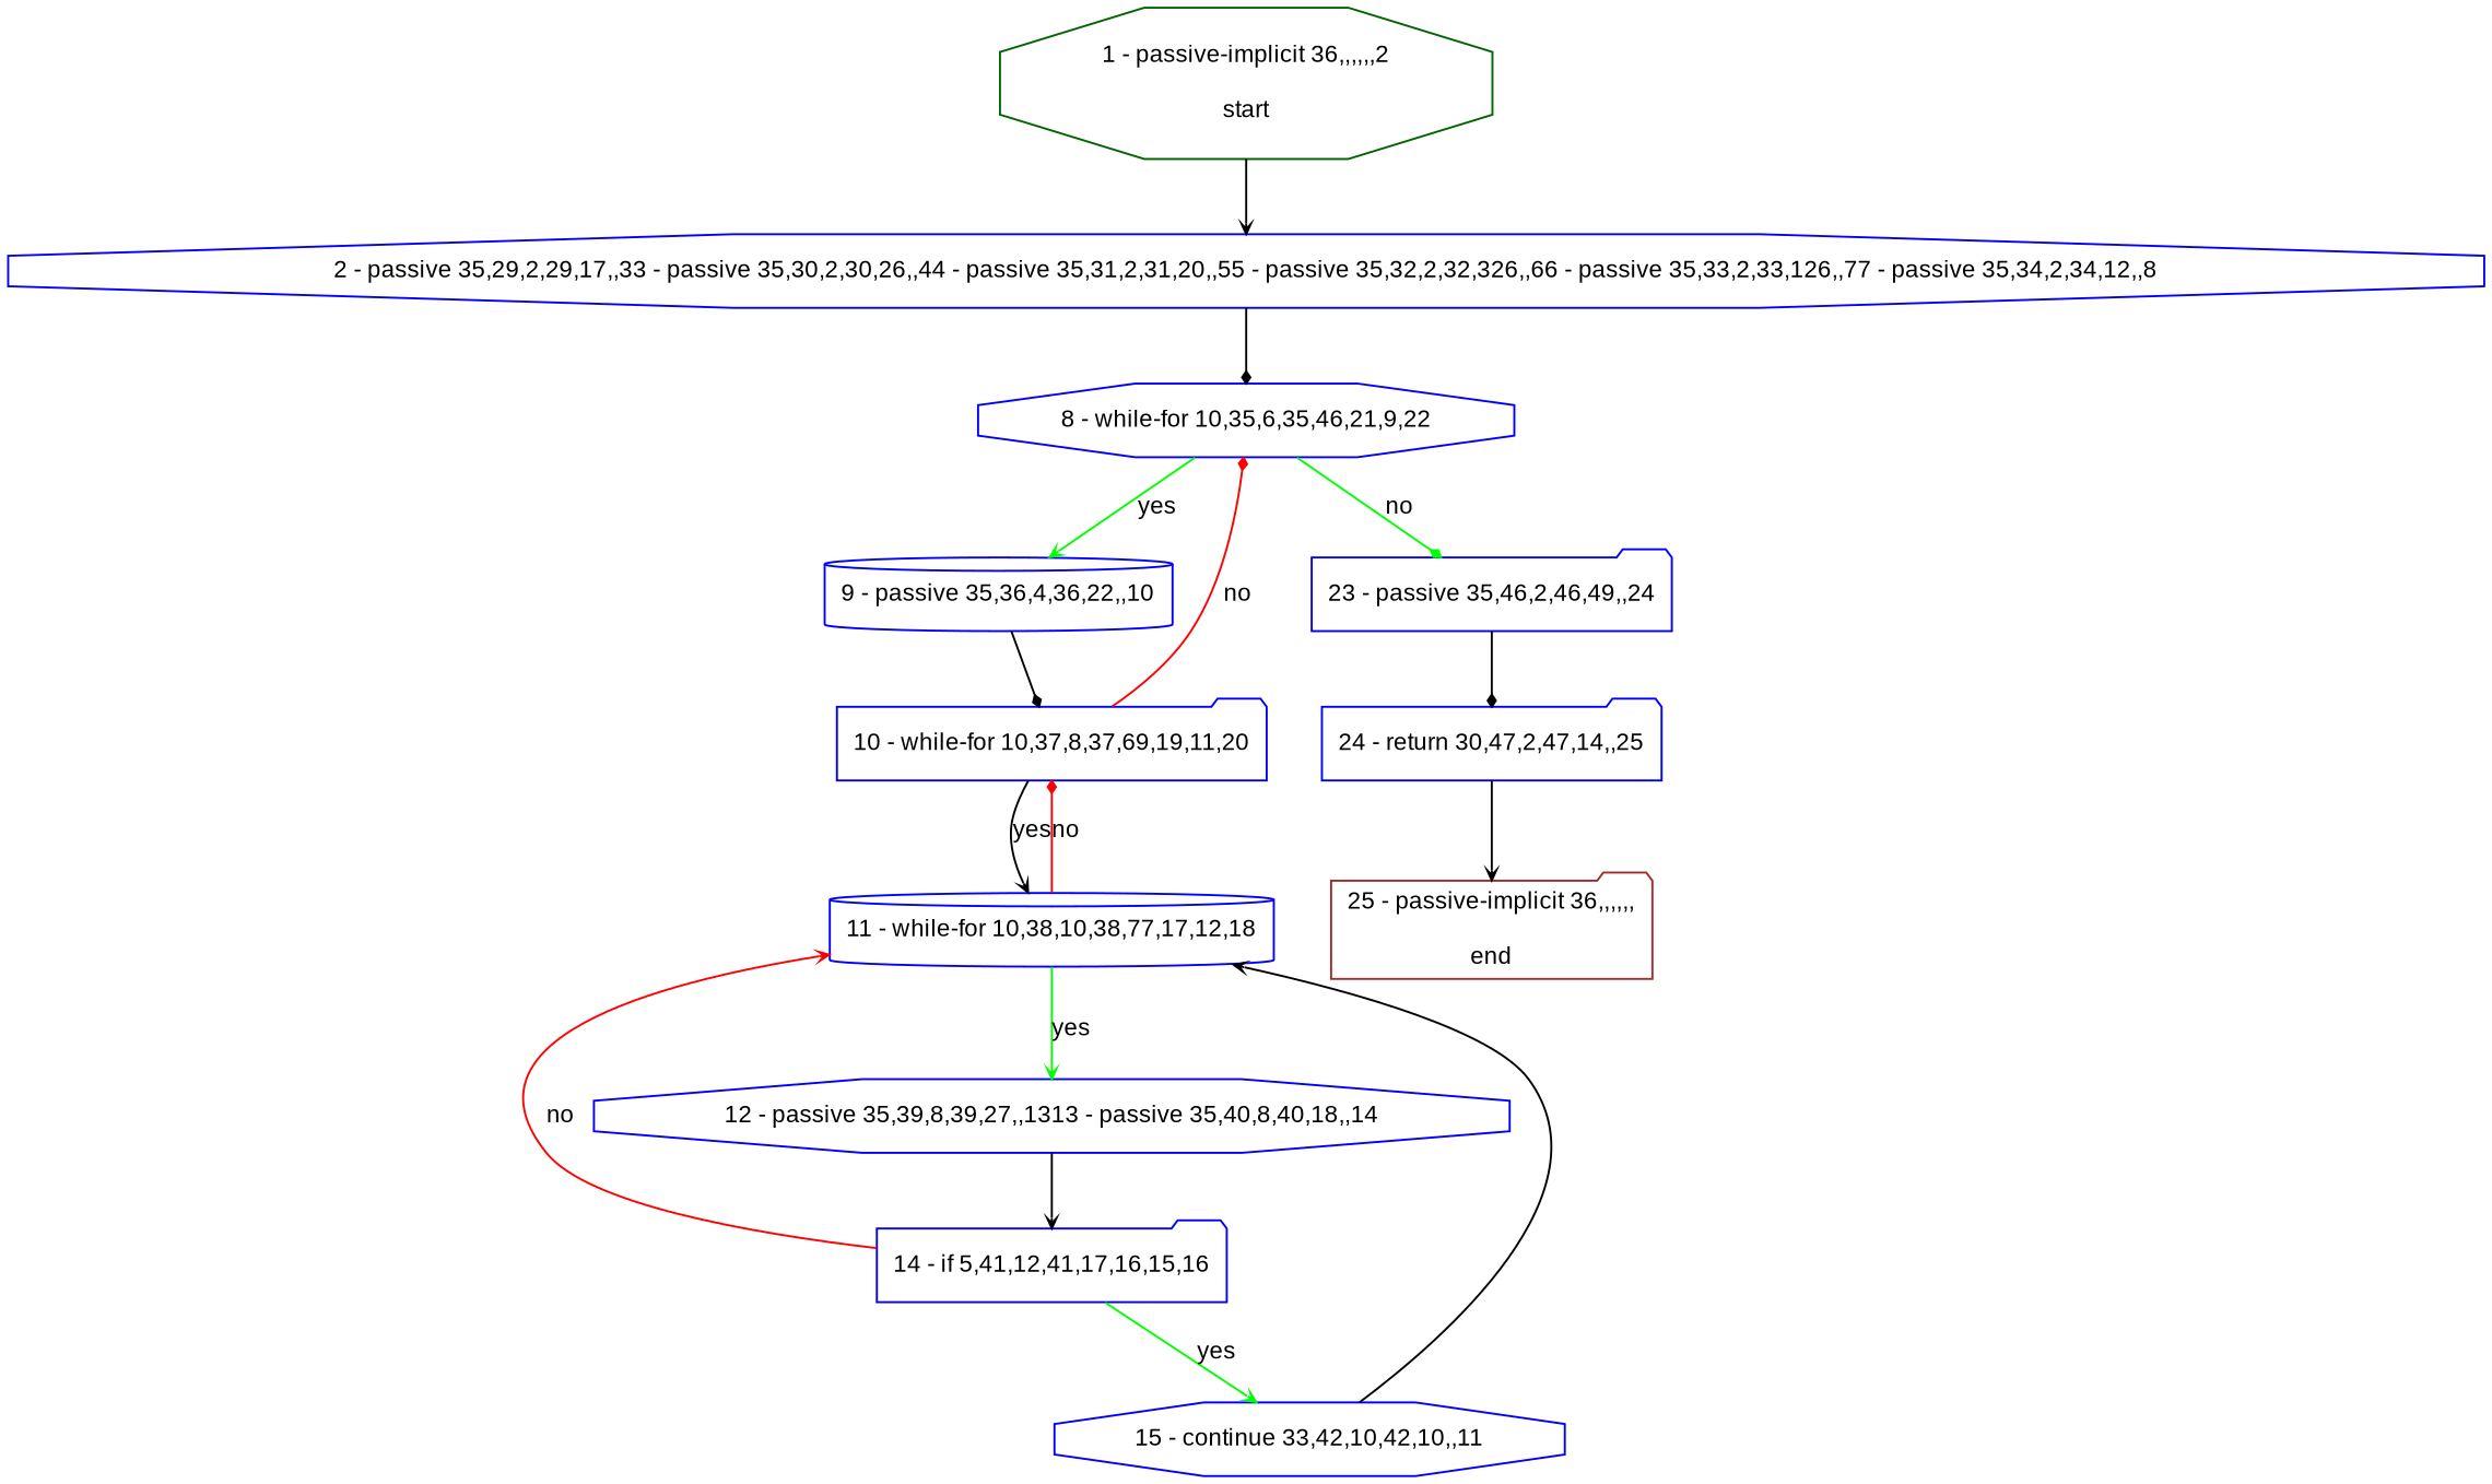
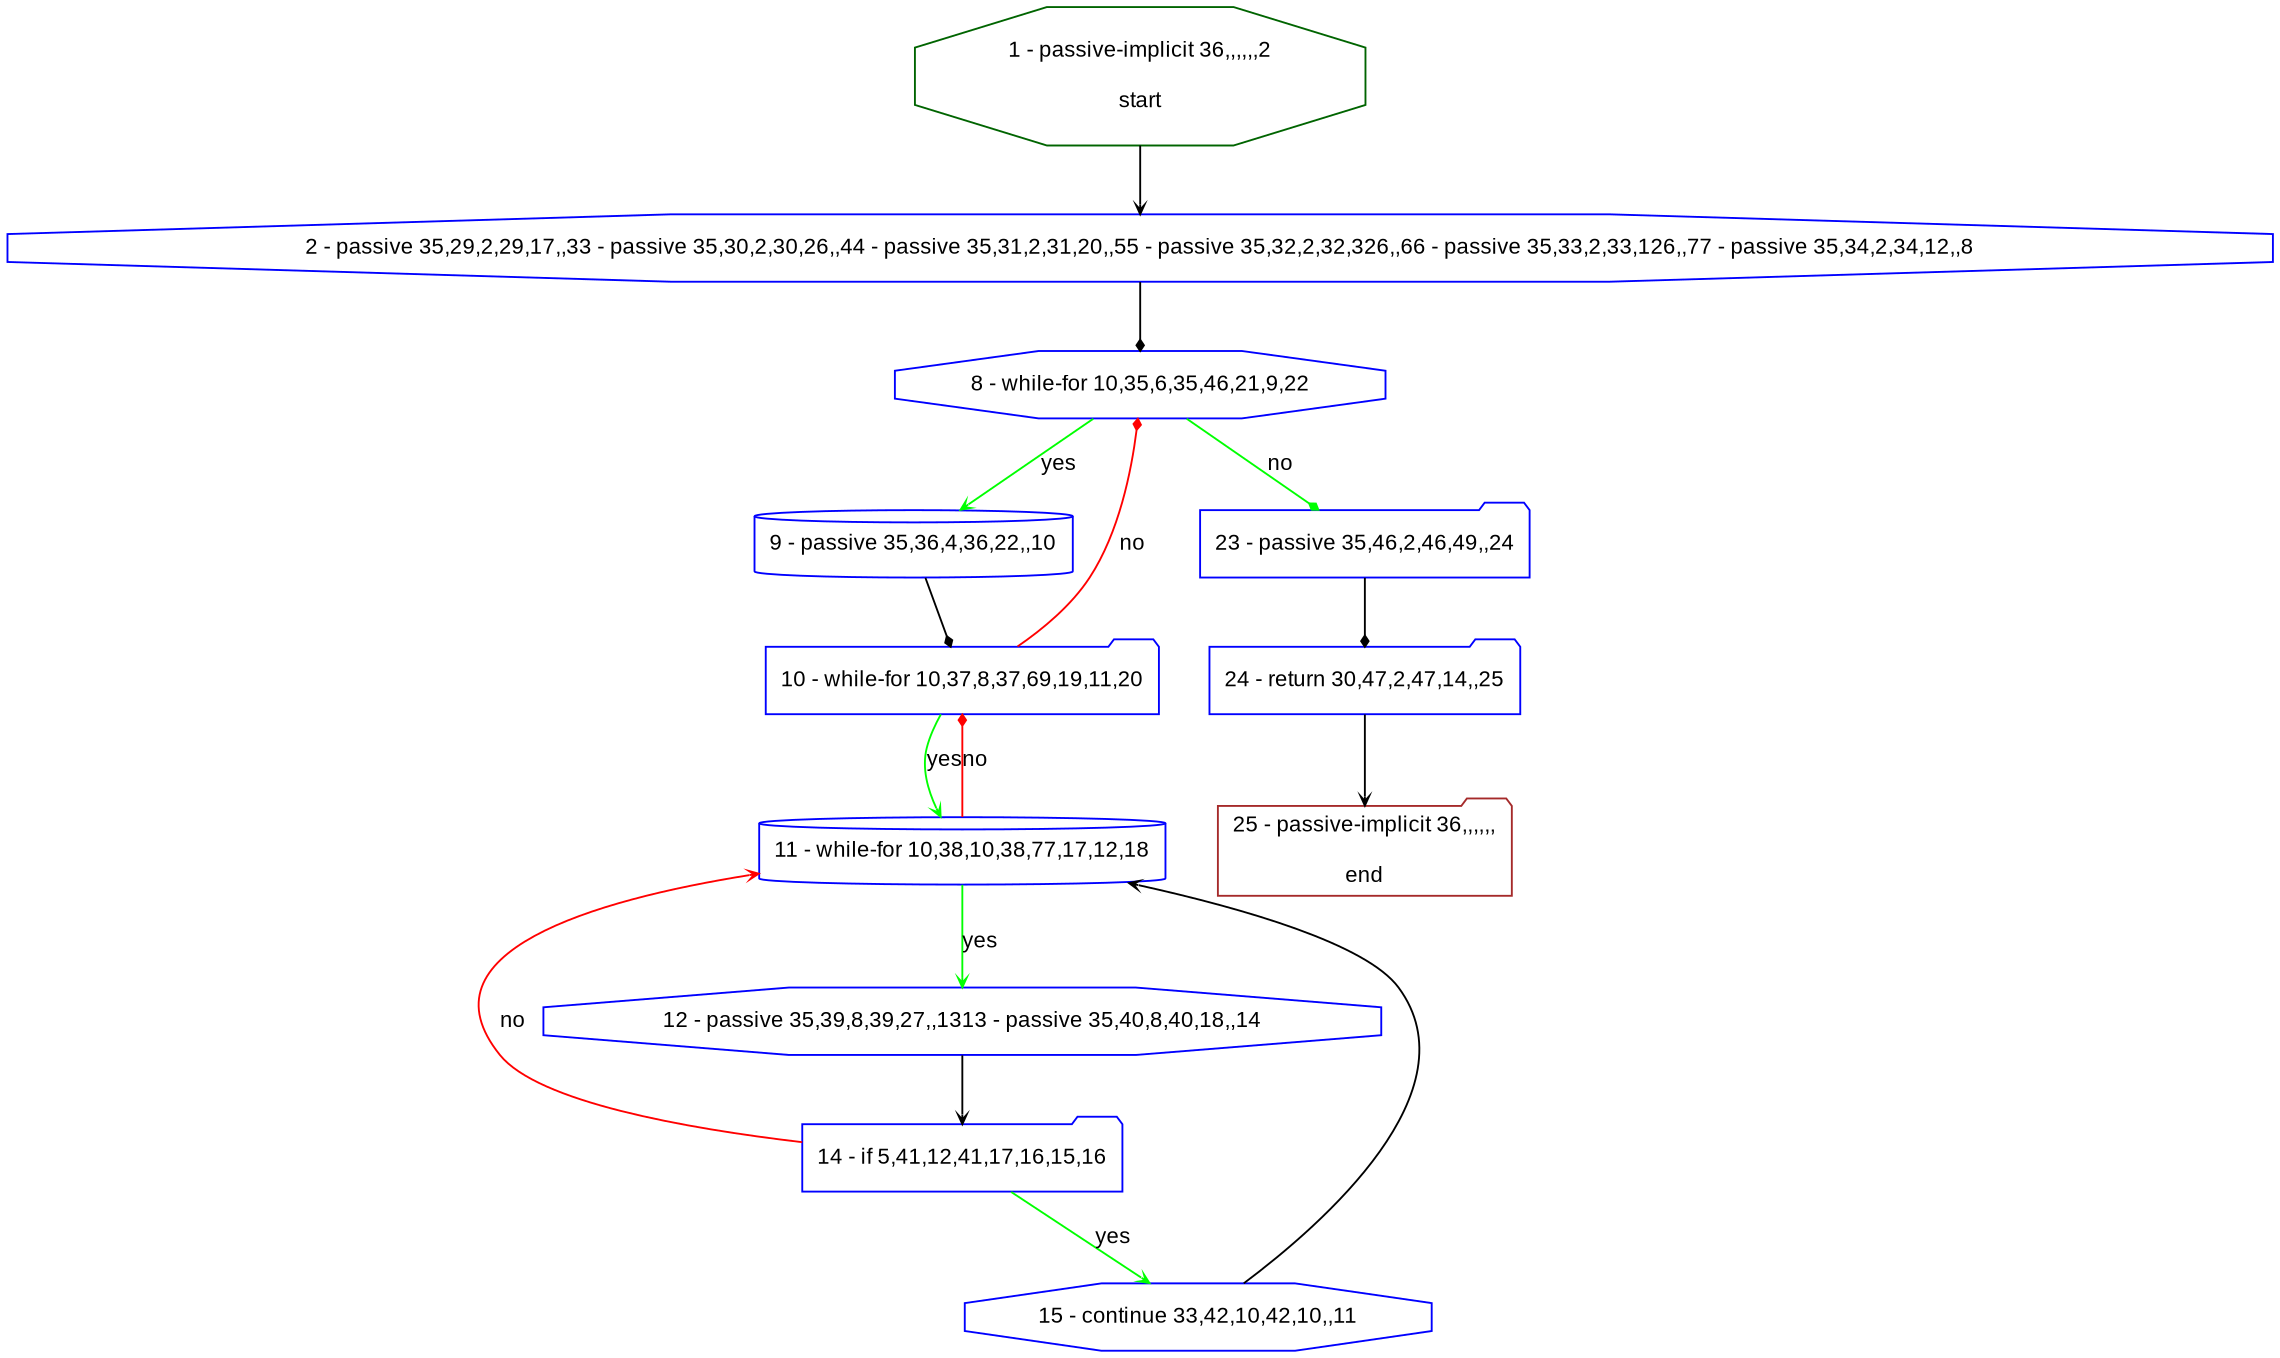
  digraph {
    bgcolor=white
    compound=true
    fillcolor="#FFFFCC"
    fontname=Arial
    fontsize=12
    pack=true
    packmode=clust
    style="rounded,filled"
    node [color="#0000ff" compound=true fillcolor="#ffffff" fixedsize=false fontname=Arial fontsize=12 node_initialized=no shape=octagon style=filled]
    edge [arrowhead=vee arrowsize=0.5 arrowtail=none color="#000000" compound=true dir=forward fontcolor=black fontname=Arial fontsize=12]
    n1 [label="2 - passive 35,29,2,29,17,,33 - passive 35,30,2,30,26,,44 - passive 35,31,2,31,20,,55 - passive 35,32,2,32,326,,66 - passive 35,33,2,33,126,,77 - passive 35,34,2,34,12,,8"]
    n2 [label="8 - while-for 10,35,6,35,46,21,9,22"]
    n3 [label="9 - passive 35,36,4,36,22,,10" shape=cylinder]
    n4 [label="23 - passive 35,46,2,46,49,,24" shape=folder]
    n5 [color="#006400" label="1 - passive-implicit 36,,,,,,2\n\nstart"]
    n6 [label="10 - while-for 10,37,8,37,69,19,11,20" shape=folder]
    n7 [label="24 - return 30,47,2,47,14,,25" shape=folder]
    n8 [label="11 - while-for 10,38,10,38,77,17,12,18" shape=cylinder]
    n9 [color="#a52a2a" label="25 - passive-implicit 36,,,,,,\n\nend" shape=folder]
    n10 [label="12 - passive 35,39,8,39,27,,1313 - passive 35,40,8,40,18,,14"]
    n11 [label="14 - if 5,41,12,41,17,16,15,16" shape=folder]
    n12 [label="15 - continue 33,42,10,42,10,,11"]
    n1 -> n2 [arrowhead=diamond]
    n2 -> n3 [color="#00ff00" label=yes]
    n2 -> n4 [arrowhead=diamond color="#00ff00" label=no]
    n3 -> n6 [arrowhead=diamond]
    n4 -> n7 [arrowhead=diamond]
    n5 -> n1
    n6 -> n2 [arrowhead=diamond color="#ff0000" label=no]
-   n6 -> n8 [label=yes]
+   n6 -> n8 [color="#00ff00" label=yes]
    n7 -> n9
    n8 -> n6 [arrowhead=diamond color="#ff0000" label=no]
    n8 -> n10 [color="#00ff00" label=yes]
    n10 -> n11
    n11 -> n8 [color="#ff0000" label=no]
    n11 -> n12 [color="#00ff00" label=yes]
    n12 -> n8
  }
